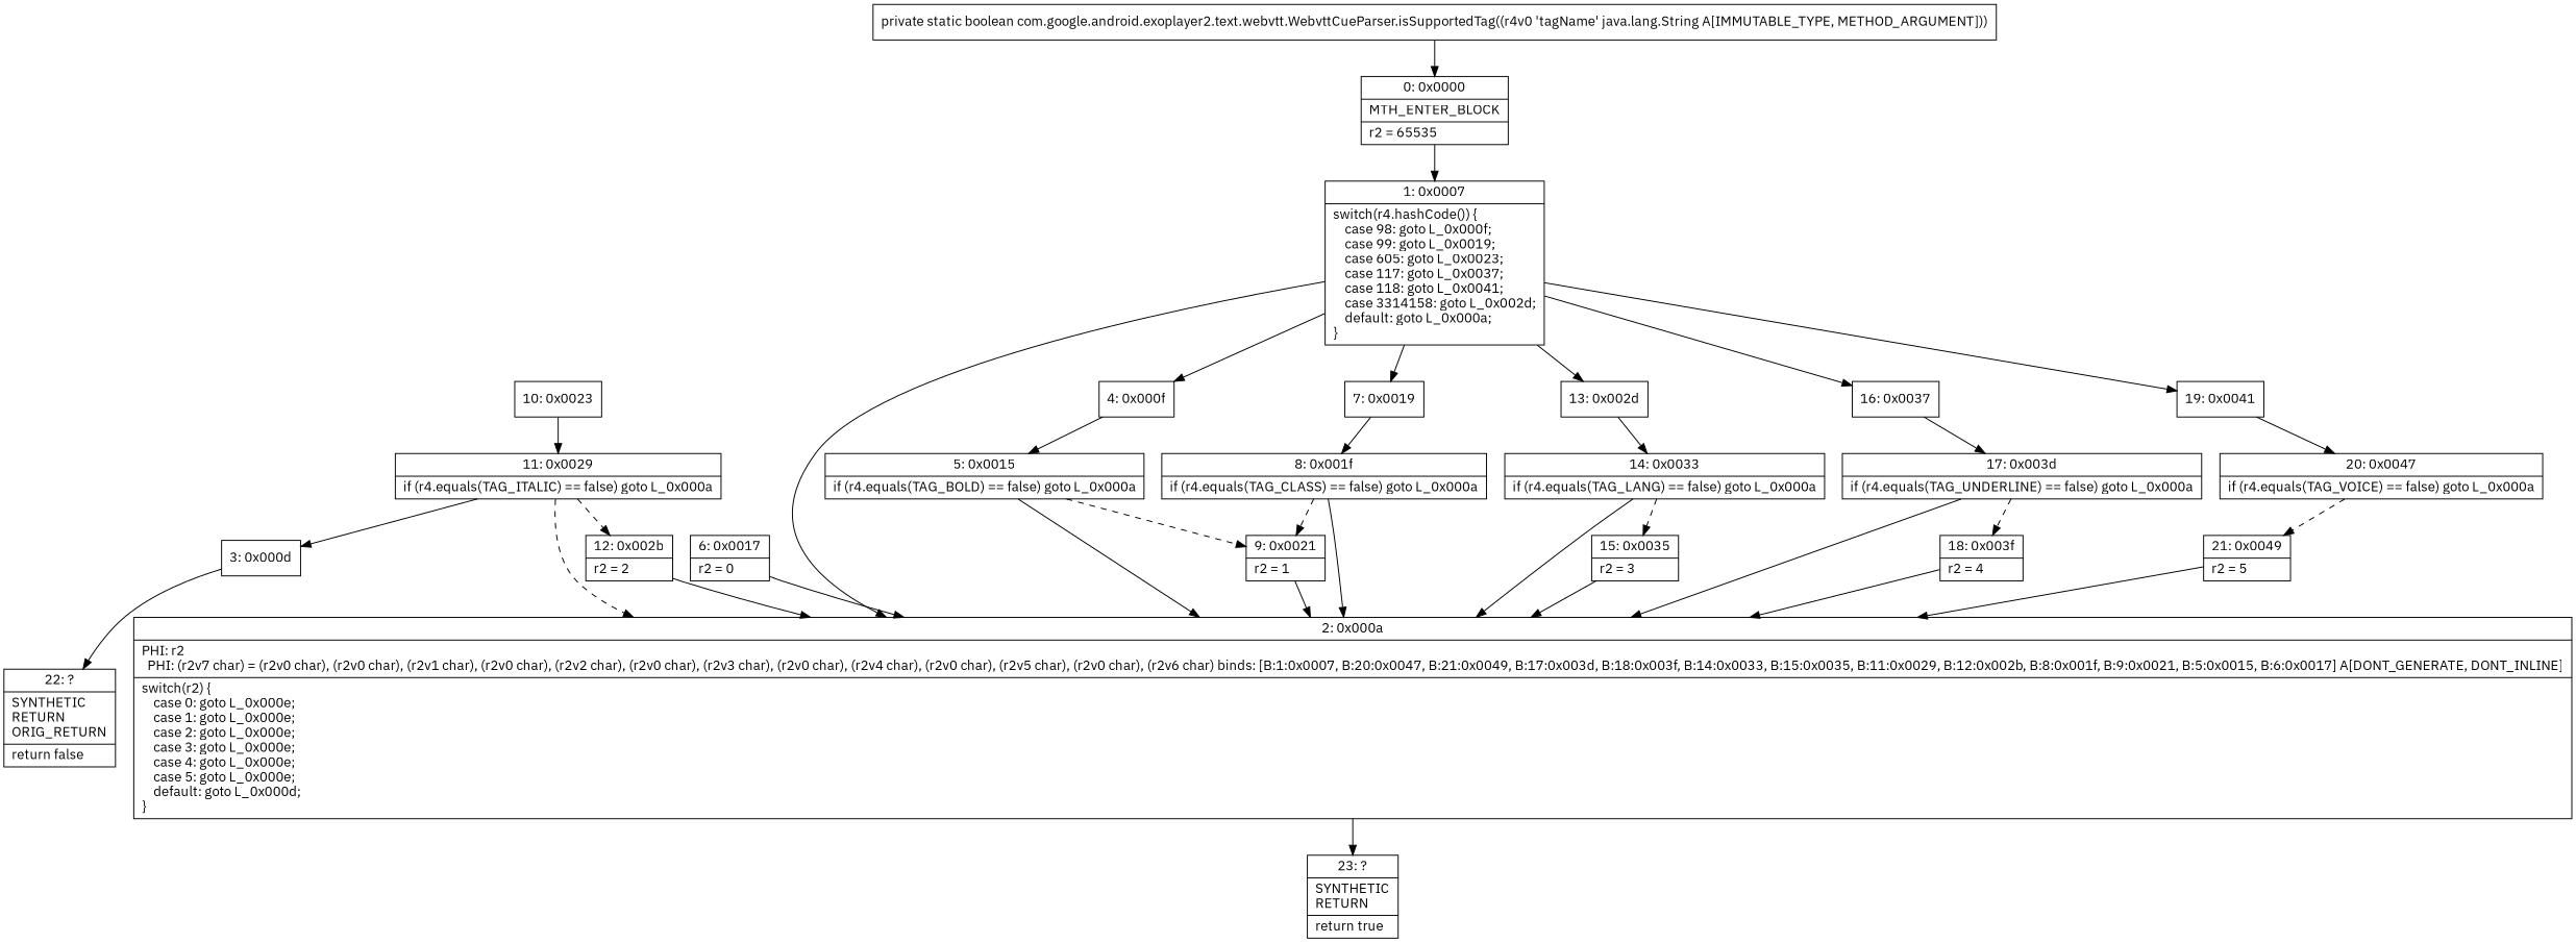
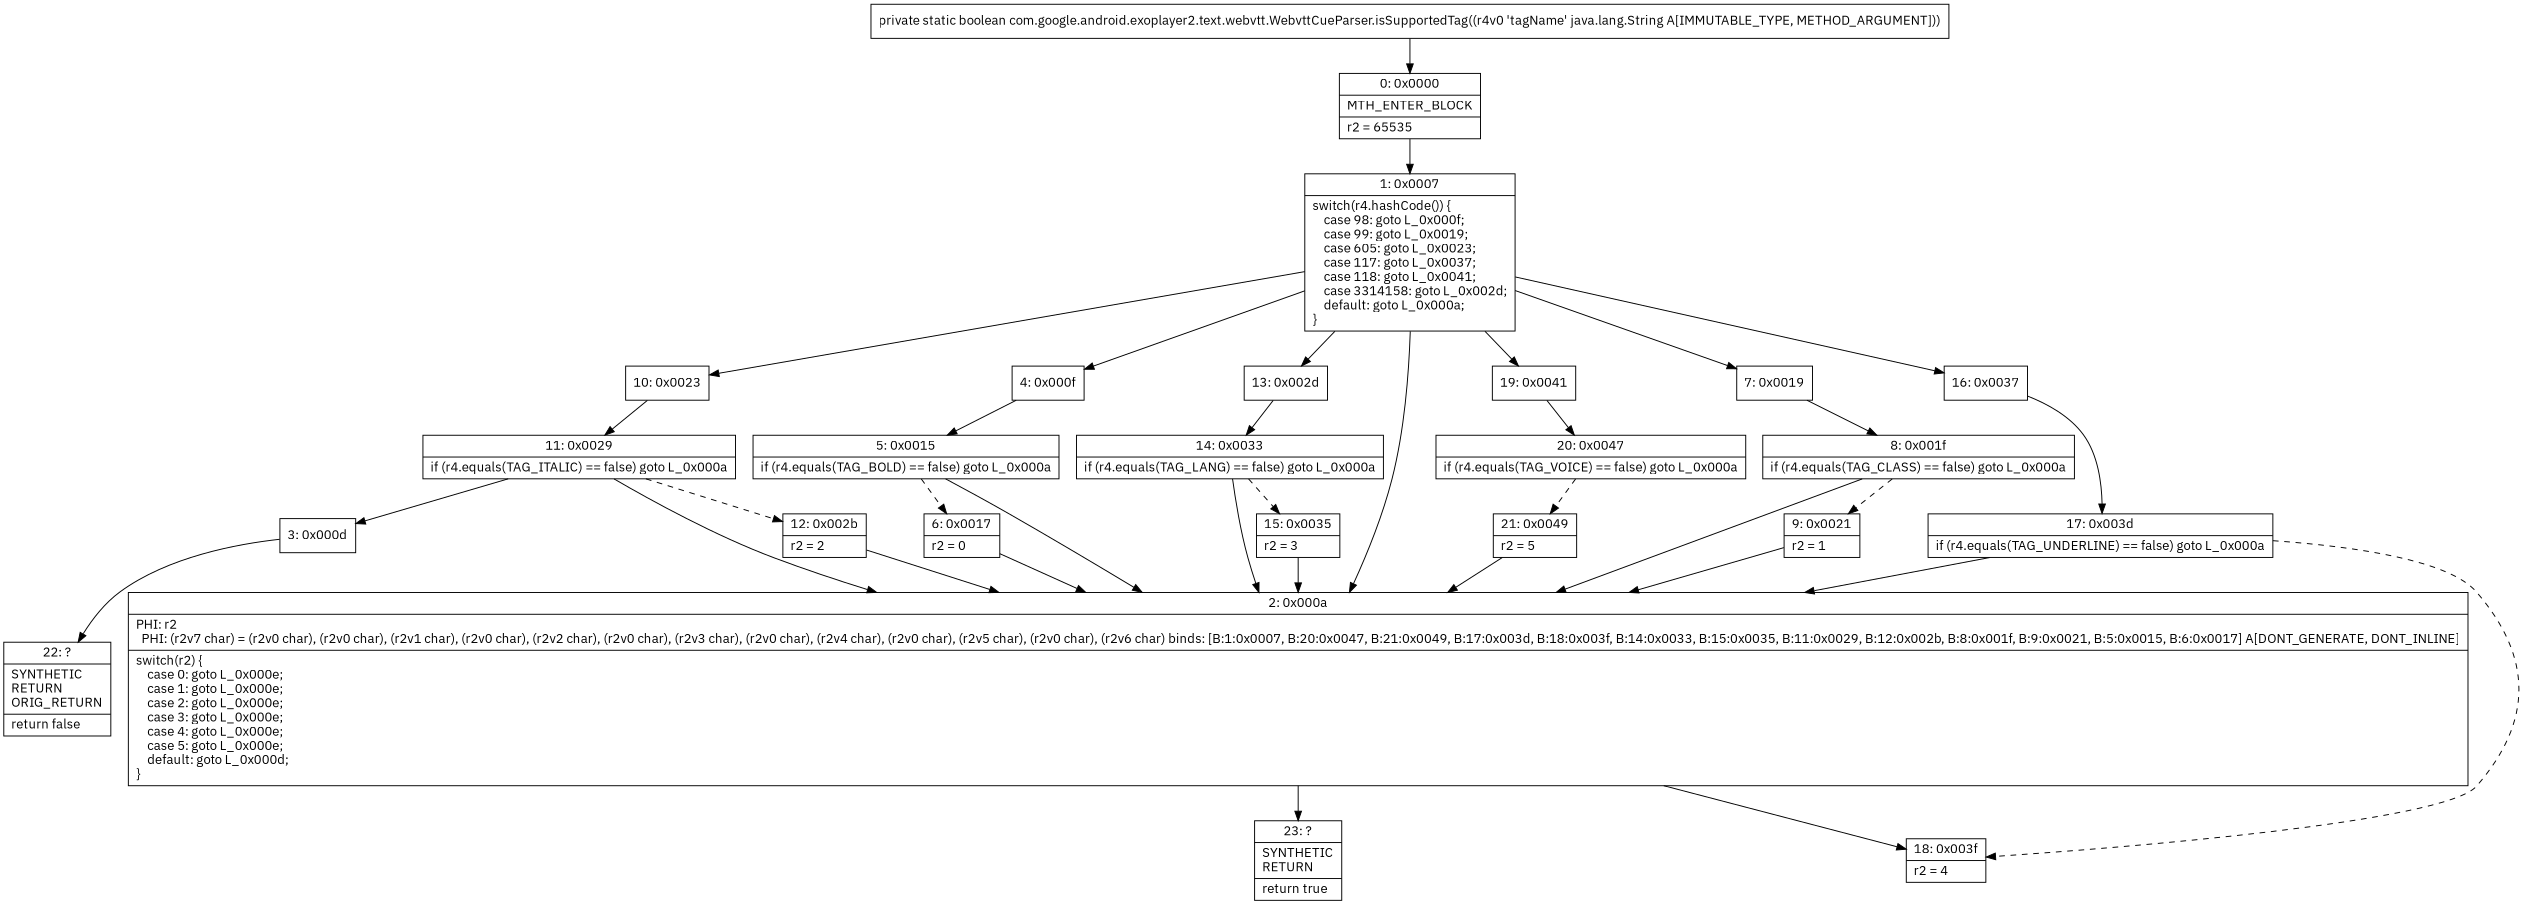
  digraph {
    fontname="IBM Plex Sans"
    node [fontname="IBM Plex Sans" shape=record]
    edge [fontname="IBM Plex Sans"]
    n1 [label="{0\:\ 0x0000|MTH_ENTER_BLOCK\l|r2 = 65535\l}"]
    n2 [label="{1\:\ 0x0007|switch(r4.hashCode()) \{\l    case 98: goto L_0x000f;\l    case 99: goto L_0x0019;\l    case 605: goto L_0x0023;\l    case 117: goto L_0x0037;\l    case 118: goto L_0x0041;\l    case 3314158: goto L_0x002d;\l    default: goto L_0x000a;\l\}\l}"]
    n3 [label="{2\:\ 0x000a|PHI: r2 \l  PHI: (r2v7 char) = (r2v0 char), (r2v0 char), (r2v1 char), (r2v0 char), (r2v2 char), (r2v0 char), (r2v3 char), (r2v0 char), (r2v4 char), (r2v0 char), (r2v5 char), (r2v0 char), (r2v6 char) binds: [B:1:0x0007, B:20:0x0047, B:21:0x0049, B:17:0x003d, B:18:0x003f, B:14:0x0033, B:15:0x0035, B:11:0x0029, B:12:0x002b, B:8:0x001f, B:9:0x0021, B:5:0x0015, B:6:0x0017] A[DONT_GENERATE, DONT_INLINE]\l|switch(r2) \{\l    case 0: goto L_0x000e;\l    case 1: goto L_0x000e;\l    case 2: goto L_0x000e;\l    case 3: goto L_0x000e;\l    case 4: goto L_0x000e;\l    case 5: goto L_0x000e;\l    default: goto L_0x000d;\l\}\l}"]
    n4 [label="{4\:\ 0x000f}"]
    n5 [label="{7\:\ 0x0019}"]
    n6 [label="{10\:\ 0x0023}"]
    n7 [label="{13\:\ 0x002d}"]
    n8 [label="{16\:\ 0x0037}"]
    n9 [label="{19\:\ 0x0041}"]
    n10 [label="{23\:\ ?|SYNTHETIC\lRETURN\l|return true\l}"]
    n11 [label="{5\:\ 0x0015|if (r4.equals(TAG_BOLD) == false) goto L_0x000a\l}"]
    n12 [label="{8\:\ 0x001f|if (r4.equals(TAG_CLASS) == false) goto L_0x000a\l}"]
    n13 [label="{11\:\ 0x0029|if (r4.equals(TAG_ITALIC) == false) goto L_0x000a\l}"]
    n14 [label="{14\:\ 0x0033|if (r4.equals(TAG_LANG) == false) goto L_0x000a\l}"]
    n15 [label="{17\:\ 0x003d|if (r4.equals(TAG_UNDERLINE) == false) goto L_0x000a\l}"]
    n16 [label="{20\:\ 0x0047|if (r4.equals(TAG_VOICE) == false) goto L_0x000a\l}"]
    n17 [label="{3\:\ 0x000d}"]
    n18 [label="{22\:\ ?|SYNTHETIC\lRETURN\lORIG_RETURN\l|return false\l}"]
    n19 [label="{6\:\ 0x0017|r2 = 0\l}"]
    n20 [label="{9\:\ 0x0021|r2 = 1\l}"]
    n21 [label="{12\:\ 0x002b|r2 = 2\l}"]
    n22 [label="{15\:\ 0x0035|r2 = 3\l}"]
    n23 [label="{18\:\ 0x003f|r2 = 4\l}"]
    n24 [label="{21\:\ 0x0049|r2 = 5\l}"]
    n25 [label="{private static boolean com.google.android.exoplayer2.text.webvtt.WebvttCueParser.isSupportedTag((r4v0 'tagName' java.lang.String A[IMMUTABLE_TYPE, METHOD_ARGUMENT])) }"]
    n1 -> n2
    n2 -> n3
    n2 -> n4
    n2 -> n5
+   n2 -> n6
    n2 -> n7
    n2 -> n8
    n2 -> n9
    n3 -> n10
    n4 -> n11
    n5 -> n12
    n6 -> n13
    n7 -> n14
    n8 -> n15
    n9 -> n16
    n11 -> n3
-   n11 -> n20 [style=dashed]
+   n11 -> n19 [style=dashed]
    n12 -> n3
    n12 -> n20 [style=dashed]
-   n13 -> n3 [style=dashed]
+   n13 -> n3
    n13 -> n17
    n13 -> n21 [style=dashed]
    n14 -> n3
    n14 -> n22 [style=dashed]
    n15 -> n3
    n15 -> n23 [style=dashed]
    n16 -> n24 [style=dashed]
    n17 -> n18
    n19 -> n3
    n20 -> n3
    n21 -> n3
    n22 -> n3
-   n23 -> n3
+   n3 -> n23
    n24 -> n3
    n25 -> n1
  }
